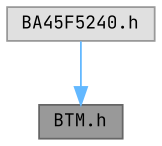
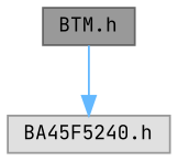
  digraph {
    fontname="JetBrains Mono"
    node [fontname="JetBrains Mono" fontsize=10 shape=box style=filled]
    n1 [color=gray40 fillcolor=grey60 fontcolor=black height=0.2 label="BTM.h" width=0.4]
    n2 [color=grey60 fillcolor="#E0E0E0" height=0.2 label="BA45F5240.h" width=0.4]
-   n2 -> n1 [color=steelblue1 fontname="JetBrains Mono" fontsize=10 labelfontname=Helvetica labelfontsize=10 style=solid]
+   n1 -> n2 [color=steelblue1 fontname="JetBrains Mono" fontsize=10 labelfontname=Helvetica labelfontsize=10 style=solid]
  }
